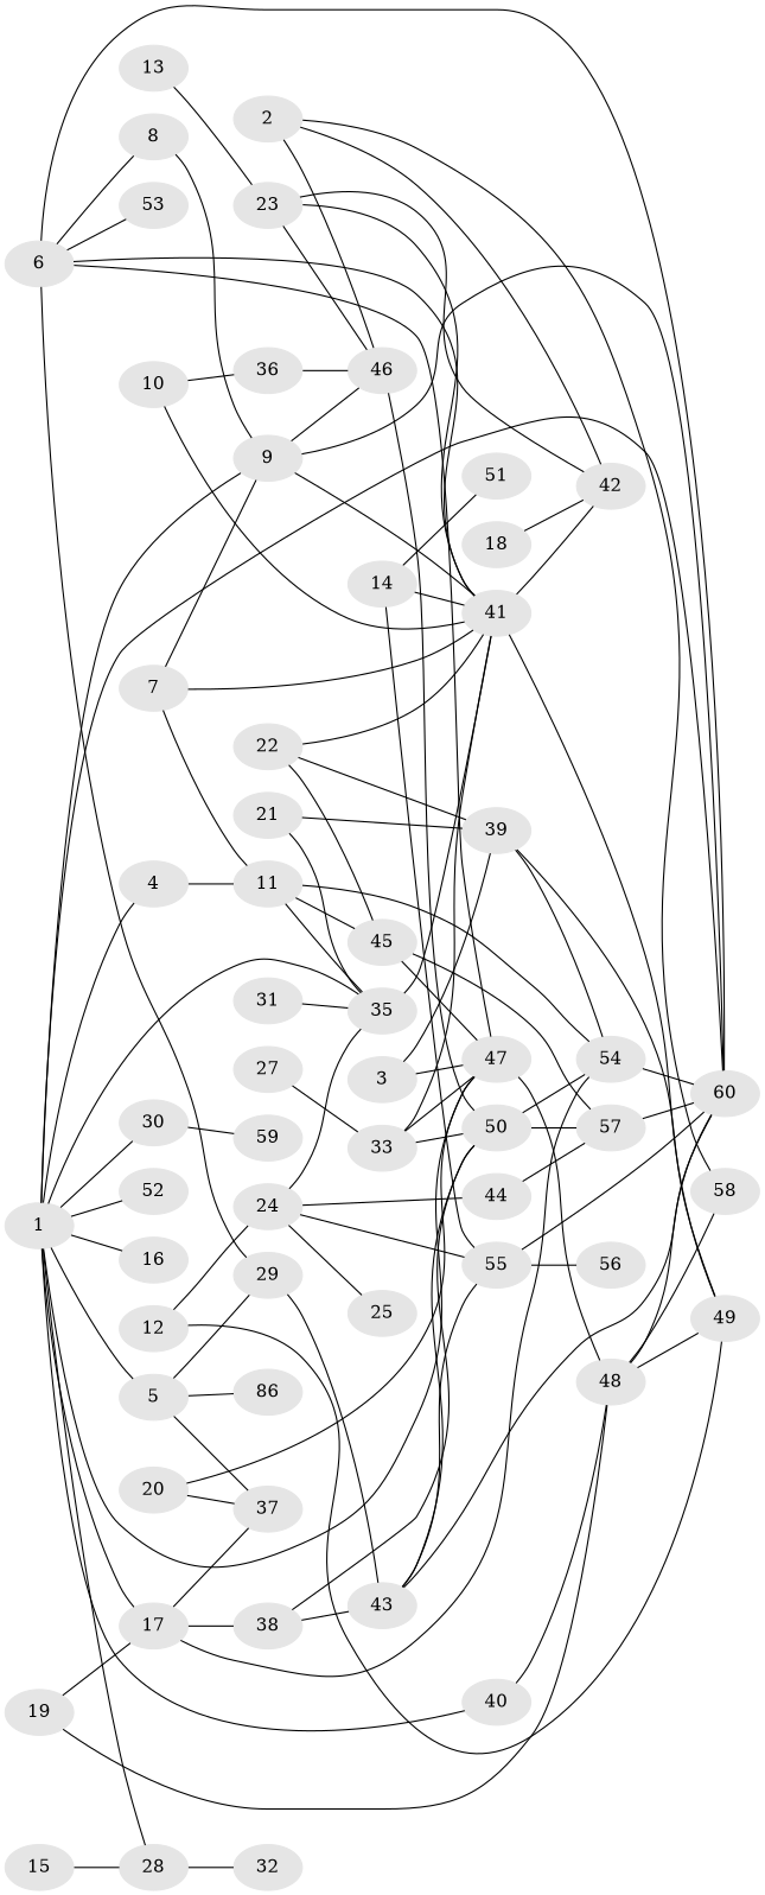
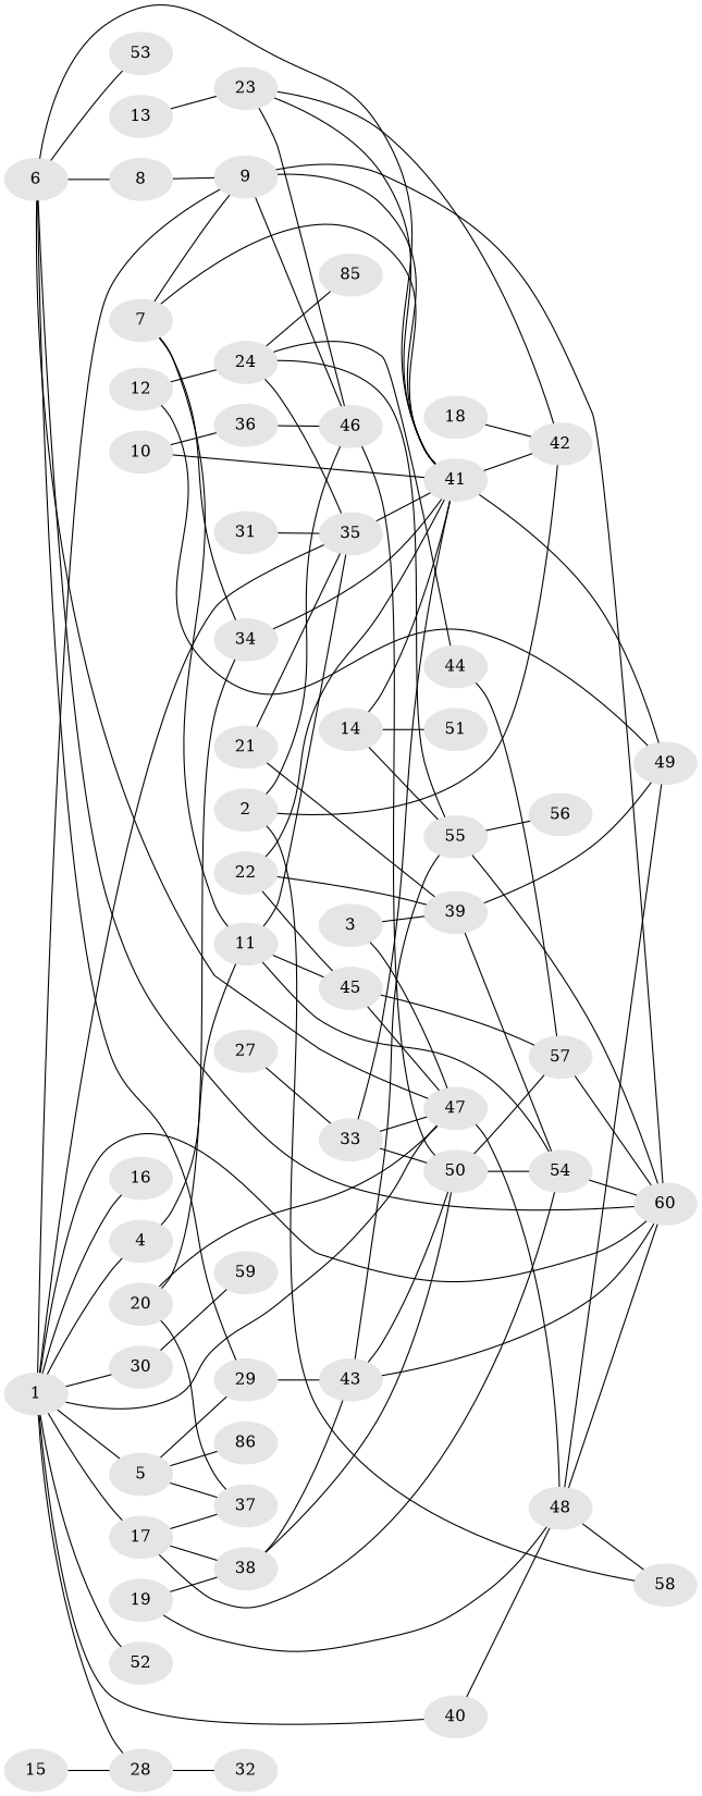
  graph {
    rankdir=LR
    node [color=gray90 style=filled]
    edge [weight=1.0]
    1
    4
    5
    9
    16
    17
    28
    30
    35
    40
    47
    52
    60
    11
    n15 [label=86]
    29
    37
    46
    41
    54
    38
    32
    59
    48
    2
    42
    58
    50
    3
    39
    49
    45
    43
    6
    8
    53
    7
+   34
    10
    36
    57
    12
    24
    55
-   25
+   25 [label=85]
    44
    13
    23
    14
    51
    56
    15
    18
    19
    20
    21
    22
    27
    33
    31
    1 -- 4
    1 -- 5
    1 -- 9
    1 -- 16
    1 -- 17
    1 -- 28
    1 -- 30
    1 -- 35
    1 -- 40
    1 -- 47
    1 -- 52
    1 -- 60
    4 -- 11
    5 -- n15
    5 -- 29
    5 -- 37
    9 -- 60
    9 -- 46
    9 -- 41
    17 -- 37
    17 -- 54
    17 -- 38
    28 -- 32
    30 -- 59
    35 -- 41
    40 -- 48
    47 -- 48
    11 -- 35
    11 -- 54
    11 -- 45
    29 -- 43
    46 -- 50
    41 -- 42
    41 -- 49
    54 -- 60
    38 -- 50
    38 -- 43
    48 -- 60
    48 -- 58
    48 -- 49
    2 -- 46
    2 -- 42
    2 -- 58
    50 -- 54
    50 -- 57
    3 -- 47
    3 -- 39
    39 -- 54
    39 -- 49
    45 -- 47
    45 -- 57
    43 -- 60
    43 -- 50
    43 -- 55
    6 -- 47
    6 -- 60
    6 -- 29
    6 -- 41 [weight=2.0]
    6 -- 8
    6 -- 53
    8 -- 9
    7 -- 9
    7 -- 11
    7 -- 41
+   7 -- 34
+   34 -- 41
    10 -- 41
    10 -- 36
    36 -- 46
    57 -- 60
    12 -- 49
    12 -- 24
    24 -- 35
    24 -- 55
    24 -- 25
    24 -- 44
    55 -- 60
    55 -- 56
    44 -- 57
    13 -- 23
    23 -- 46
    23 -- 41 [weight=2.0]
    23 -- 42
    14 -- 41
    14 -- 55
    14 -- 51
    15 -- 28
    18 -- 42
-   19 -- 17
+   19 -- 38
    19 -- 48
    20 -- 47
    20 -- 37
+   20 -- 34 [weight=2.0]
    21 -- 35
    21 -- 39
    22 -- 41
    22 -- 39
    22 -- 45
    27 -- 33
    33 -- 47
    33 -- 41
    33 -- 50
    31 -- 35
  }
